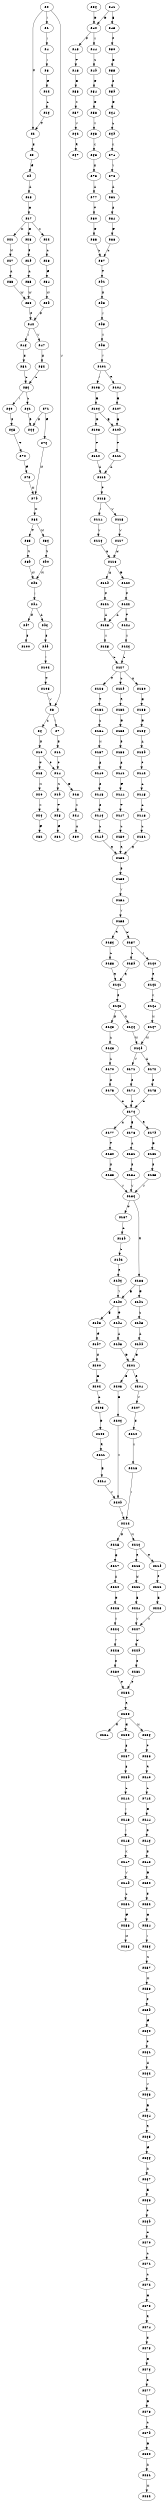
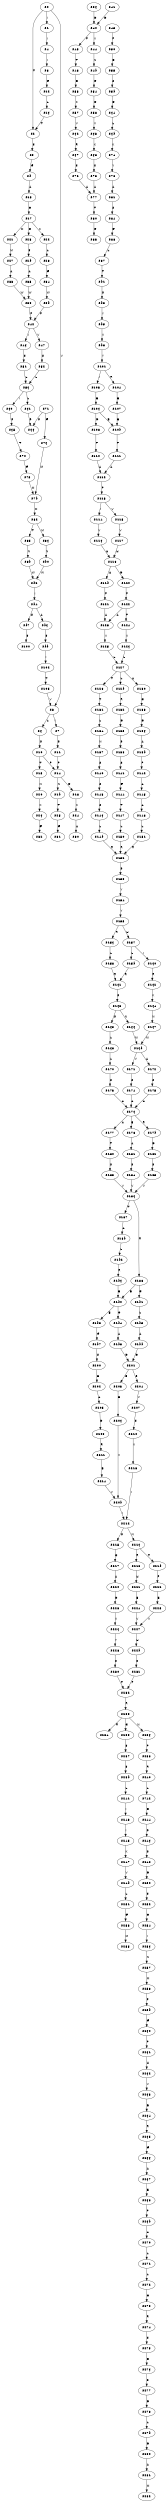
  strict digraph {
    fontname="DejaVu Sans"
    node [fontname="DejaVu Sans"]
    edge [fontname="DejaVu Sans"]
    S0
    S1
    S2
    S3
    S4
    S5
    S6
    S7
    S8
    S9
    S10
    S11
    S12
    S13
    S14
    S15
    S16
    S17
    S18
    S19
    S20
    S21
    S22
    S23
    S24
    S25
    S26
    S27
    S28
    S29
    S30
    S31
    S32
    S33
    S34
    S35
    S38
    S39
    S36
    S40
    S42
    S43
    S44
    S41
    S45
    S46
    S47
    S48
    S49
    S50
    S51
    S52
    S53
    S54
    S55
    S56
    S57
    S58
    S59
    S60
    S61
    S62
    S63
    S64
    S65
    S66
    S67
    S68
    S69
    S70
+   S72
    S73
    S74
    S75
    S71
    S76
    S77
    S78
    S79
    S80
    S81
    S82
    S83
    S84
    S85
    S86
    S87
    S88
    S89
    S90
    S91
    S92
    S93
    S94
    S95
    S96
    S97
    S98
    S99
    S100
    S101
    S102
    S103
    S104
    S105
    S106
    S107
    S108
    S109
    S110
    S111
    S112
    S113
    S114
    S115
    S116
    S117
    S118
    S119
    S120
    S121
    S122
    S123
    S124
    S125
    S126
    S127
    S128
    S129
    S130
    S131
    S132
    S133
    S134
    S135
    S136
    S137
    S138
    S139
    S140
    S141
    S142
    S143
    S144
    S145
    S146
    S147
    S148
    S149
    S150
    S151
    S152
    S153
    S154
    S155
    S156
    S157
    S158
    S159
    S160
    S161
    S162
    S163
    S164
    S165
    S166
    S167
    S168
    S169
    S170
    S171
    S172
    S173
    S174
    S175
    S176
    S177
    S178
    S179
    S180
    S181
    S182
    S183
    S184
    S185
    S186
    S187
    S188
    S189
    S190
    S191
    S192
    S193
    S194
    S195
    S196
    S197
    S198
    S199
    S200
    S201
    S202
    S203
    S204
    S205
    S206
    S207
    S208
    S209
    S210
    S211
    S212
    S213
    S214
    S215
    S216
    S217
    S218
    S219
    S220
    S221
    S222
    S223
    S224
    S225
    S226
    S227
    S228
    S229
    S230
    S231
    S232
    S233
    S234
    S235
    S236
    S237
    S238
    S239
    S240
    S241
    n242 [label=S742]
    S243
    S244
    S245
    S246
    S247
    S248
    S249
    S250
    S251
    S252
    S253
    S254
    S255
    S256
    S257
    S258
    S259
    S260
    S261
    S262
    S263
    S264
    S265
    S266
    S267
    S268
    S269
    S270
    S271
    S272
    S273
    S274
    S275
    S276
    S277
    S278
    S279
    S280
    S281
    S282
    S0 -> S1 [label=I]
    S0 -> S2 [label=T]
    S0 -> S3 [label=V]
    S1 -> S4 [label=I]
    S2 -> S5 [label=F]
    S3 -> S6 [label=L]
    S3 -> S7 [label=I]
    S4 -> S8 [label=I]
    S5 -> S9 [label=G]
    S6 -> S10 [label=S]
    S7 -> S11 [label=S]
    S8 -> S12 [label=G]
    S9 -> S13 [label=A]
    S10 -> S14 [label=P]
    S10 -> S15 [label=T]
    S11 -> S14 [label=P]
    S12 -> S16 [label=L]
    S13 -> S17 [label=Q]
    S14 -> S18 [label=Q]
    S14 -> S19 [label=N]
    S15 -> S20 [label=N]
    S16 -> S2 [label=T]
    S17 -> S21 [label=M]
    S17 -> S22 [label=K]
    S17 -> S23 [label=Q]
    S18 -> S24 [label=K]
    S19 -> S25 [label=T]
    S20 -> S26 [label=K]
    S21 -> S27 [label=M]
    S22 -> S28 [label=L]
    S23 -> S29 [label=F]
    S24 -> S30 [label=A]
    S25 -> S31 [label=G]
    S26 -> S32 [label=G]
    S27 -> S33 [label=A]
    S28 -> S34 [label=G]
    S29 -> S35 [label=A]
    S33 -> S38 [label=W]
    S34 -> S39 [label=W]
    S35 -> S38 [label=W]
    S38 -> S42 [label=P]
    S39 -> S42 [label=P]
    S36 -> S40 [label=D]
    S40 -> S43 [label=P]
    S40 -> S44 [label=V]
    S42 -> S46 [label=I]
    S42 -> S47 [label=V]
    S43 -> S48 [label=T]
    S44 -> S49 [label=N]
    S41 -> S40 [label=D]
-   S41 -> S45 [label=E]
    S45 -> S50 [label=P]
    S46 -> S51 [label=S]
    S47 -> S52 [label=S]
    S48 -> S53 [label=D]
    S49 -> S54 [label=G]
    S50 -> S55 [label=C]
    S51 -> S56 [label=L]
    S52 -> S56 [label=L]
    S53 -> S57 [label=K]
    S54 -> S58 [label=Q]
    S55 -> S59 [label=S]
    S56 -> S60 [label=I]
    S56 -> S61 [label=L]
    S57 -> S62 [label=V]
    S58 -> S63 [label=V]
    S59 -> S64 [label=Q]
    S60 -> S65 [label=S]
    S61 -> S66 [label=S]
    S62 -> S67 [label=R]
    S63 -> S68 [label=K]
    S64 -> S69 [label=L]
    S65 -> S70 [label=T]
+   S67 -> S72 [label=F]
    S68 -> S73 [label=F]
    S69 -> S74 [label=K]
    S70 -> S75 [label=G]
+   S72 -> S77 [label=A]
    S73 -> S77 [label=A]
    S74 -> S78 [label=Y]
    S75 -> S79 [label=M]
    S71 -> S66 [label=S]
    S71 -> S76 [label=G]
    S76 -> S79 [label=M]
    S77 -> S80 [label=T]
    S78 -> S81 [label=A]
    S79 -> S82 [label=M]
    S80 -> S83 [label=G]
    S81 -> S84 [label=S]
    S82 -> S85 [label=T]
    S82 -> S86 [label=M]
-   S83 -> S87 [label=L]
    S84 -> S88 [label=G]
    S85 -> S89 [label=N]
    S86 -> S90 [label=N]
    S87 -> S91 [label=P]
    S88 -> S87 [label=L]
    S89 -> S92 [label=W]
    S90 -> S92 [label=W]
    S91 -> S93 [label=S]
    S92 -> S94 [label=I]
    S93 -> S95 [label=Y]
    S94 -> S96 [label=A]
    S94 -> S97 [label=S]
    S95 -> S98 [label=V]
    S96 -> S99 [label=F]
    S97 -> S100 [label=F]
    S98 -> S101 [label=Y]
    S99 -> S102 [label=I]
    S101 -> S103 [label=I]
    S101 -> S104 [label=R]
    S102 -> S105 [label=T]
    S103 -> S106 [label=E]
    S104 -> S107 [label=E]
    S105 -> S3 [label=V]
    S106 -> S108 [label=D]
    S106 -> S109 [label=E]
    S107 -> S109 [label=E]
    S108 -> S110 [label=P]
    S109 -> S111 [label=P]
    S110 -> S112 [label=A]
    S111 -> S112 [label=A]
    S112 -> S113 [label=P]
    S113 -> S114 [label=I]
    S113 -> S115 [label=V]
    S114 -> S116 [label=V]
    S115 -> S117 [label=V]
    S116 -> S118 [label=H]
    S117 -> S118 [label=H]
    S118 -> S119 [label=H]
    S118 -> S120 [label=D]
    S119 -> S121 [label=P]
    S120 -> S122 [label=P]
    S121 -> S123 [label=A]
    S122 -> S123 [label=A]
    S122 -> S124 [label=P]
    S123 -> S125 [label=V]
    S124 -> S126 [label=V]
    S125 -> S127 [label=L]
    S126 -> S127 [label=L]
    S127 -> S128 [label=T]
    S127 -> S129 [label=L]
    S127 -> S130 [label=A]
    S128 -> S131 [label=T]
    S129 -> S132 [label=R]
    S130 -> S133 [label=Q]
    S131 -> S134 [label=L]
    S132 -> S135 [label=D]
    S133 -> S136 [label=D]
    S134 -> S137 [label=N]
    S135 -> S138 [label=S]
    S136 -> S139 [label=A]
    S137 -> S140 [label=S]
    S138 -> S141 [label=S]
    S139 -> S142 [label=P]
    S140 -> S143 [label=S]
    S141 -> S144 [label=G]
    S142 -> S145 [label=A]
    S143 -> S146 [label=S]
    S144 -> S147 [label=T]
    S145 -> S148 [label=A]
    S146 -> S149 [label=L]
    S147 -> S150 [label=L]
    S148 -> S151 [label=L]
    S149 -> S152 [label=R]
    S150 -> S152 [label=R]
    S151 -> S152 [label=R]
    S152 -> S153 [label=S]
    S153 -> S154 [label=Y]
    S154 -> S155 [label=Y]
    S155 -> S156 [label=R]
    S155 -> S157 [label=H]
    S156 -> S158 [label=L]
    S157 -> S159 [label=L]
    S157 -> S160 [label=I]
    S158 -> S161 [label=R]
    S159 -> S161 [label=R]
    S160 -> S162 [label=R]
    S161 -> S163 [label=S]
    S162 -> S164 [label=K]
    S163 -> S165 [label=S]
    S163 -> S166 [label=N]
    S164 -> S167 [label=N]
    S165 -> S168 [label=L]
    S166 -> S169 [label=M]
    S167 -> S169 [label=M]
    S168 -> S170 [label=L]
    S169 -> S171 [label=V]
    S169 -> S172 [label=A]
    S170 -> S173 [label=S]
    S171 -> S174 [label=S]
    S172 -> S175 [label=S]
    S173 -> S176 [label=A]
    S174 -> S176 [label=A]
    S175 -> S176 [label=A]
    S176 -> S177 [label=A]
    S176 -> S178 [label=E]
    S176 -> S179 [label=R]
    S177 -> S180 [label=P]
    S178 -> S181 [label=A]
    S179 -> S182 [label=D]
    S180 -> S183 [label=S]
    S181 -> S184 [label=S]
    S182 -> S185 [label=S]
    S183 -> S186 [label=V]
    S184 -> S186 [label=V]
    S185 -> S186 [label=V]
    S186 -> S187 [label=T]
    S186 -> S188 [label=R]
    S187 -> S189 [label=A]
    S188 -> S190 [label=E]
    S188 -> S191 [label=Q]
    S189 -> S192 [label=L]
    S190 -> S193 [label=E]
    S190 -> S194 [label=Q]
    S191 -> S195 [label=L]
    S192 -> S196 [label=R]
    S193 -> S197 [label=G]
    S194 -> S198 [label=A]
    S195 -> S199 [label=A]
-   S196 -> S190 [label=Y]
+   S196 -> S190 [label=E]
    S197 -> S200 [label=S]
    S198 -> S201 [label=D]
    S199 -> S201 [label=D]
    S200 -> S202 [label=E]
    S201 -> S203 [label=E]
    S201 -> S204 [label=S]
    S202 -> S205 [label=A]
    S203 -> S206 [label=E]
    S204 -> S207 [label=V]
    S205 -> S208 [label=D]
    S206 -> S209 [label=V]
    S207 -> S210 [label=S]
    S208 -> S211 [label=R]
    S209 -> S212 [label=I]
    S210 -> S213 [label=V]
    S211 -> S214 [label=E]
    S212 -> S215 [label=S]
    S212 -> S216 [label=N]
    S213 -> S212 [label=I]
    S214 -> S209 [label=V]
    S215 -> S217 [label=Q]
    S216 -> S218 [label=R]
    S216 -> S219 [label=T]
    S217 -> S220 [label=A]
    S218 -> S221 [label=H]
    S219 -> S222 [label=P]
    S220 -> S223 [label=D]
    S221 -> S224 [label=E]
    S222 -> S225 [label=E]
    S223 -> S226 [label=V]
    S224 -> S227 [label=V]
    S225 -> S227 [label=V]
    S226 -> S228 [label=Y]
    S227 -> S229 [label=H]
    S228 -> S230 [label=F]
    S229 -> S231 [label=F]
    S230 -> S232 [label=P]
    S231 -> S232 [label=P]
    S232 -> S233 [label=R]
    S233 -> S234 [label=R]
    S233 -> S235 [label=C]
    S233 -> S236 [label=N]
    S235 -> S237 [label=F]
    S236 -> S238 [label=P]
    S237 -> S239 [label=F]
    S238 -> S240 [label=R]
    S239 -> S241 [label=L]
    S240 -> n242 [label=L]
    S241 -> S243 [label=I]
    n242 -> S244 [label=D]
    S243 -> S245 [label=I]
    S244 -> S246 [label=S]
    S245 -> S247 [label=K]
    S246 -> S248 [label=S]
    S247 -> S249 [label=V]
    S248 -> S250 [label=D]
    S249 -> S251 [label=L]
    S250 -> S252 [label=F]
    S251 -> S253 [label=G]
    S252 -> S254 [label=Q]
    S253 -> S255 [label=M]
    S254 -> S256 [label=I]
    S256 -> S257 [label=N]
    S257 -> S258 [label=M]
    S258 -> S259 [label=P]
    S259 -> S260 [label=G]
    S260 -> S261 [label=P]
    S261 -> S262 [label=H]
    S262 -> S263 [label=V]
    S263 -> S264 [label=E]
    S264 -> S265 [label=R]
    S265 -> S266 [label=G]
    S266 -> S267 [label=A]
    S267 -> S268 [label=E]
    S268 -> S269 [label=P]
    S269 -> S270 [label=A]
    S270 -> S271 [label=L]
    S271 -> S272 [label=L]
    S272 -> S273 [label=Q]
    S273 -> S274 [label=R]
    S274 -> S275 [label=S]
    S275 -> S276 [label=D]
    S276 -> S277 [label=S]
    S277 -> S278 [label=D]
    S278 -> S279 [label=L]
    S279 -> S280 [label=D]
    S280 -> S281 [label=A]
    S281 -> S282 [label=M]
  }
